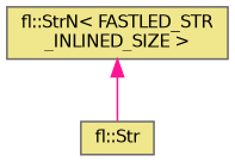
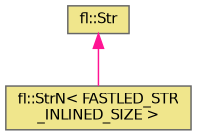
  digraph {
    rankdir=TB
    node [color=grey40 fillcolor=khaki fontname=Helvetica fontsize=10 shape=box style=filled]
    n1 [height=0.2 label="fl::StrN\< FASTLED_STR\l_INLINED_SIZE \>" width=0.4]
    n2 [height=0.2 label="fl::Str" width=0.4]
-   n1 -> n2 [color=deeppink dir=back fontname=Helvetica fontsize=10 labelfontname=Helvetica labelfontsize=10 style=solid]
+   n2 -> n1 [color=deeppink dir=back fontname=Helvetica fontsize=10 labelfontname=Helvetica labelfontsize=10 style=solid]
  }
